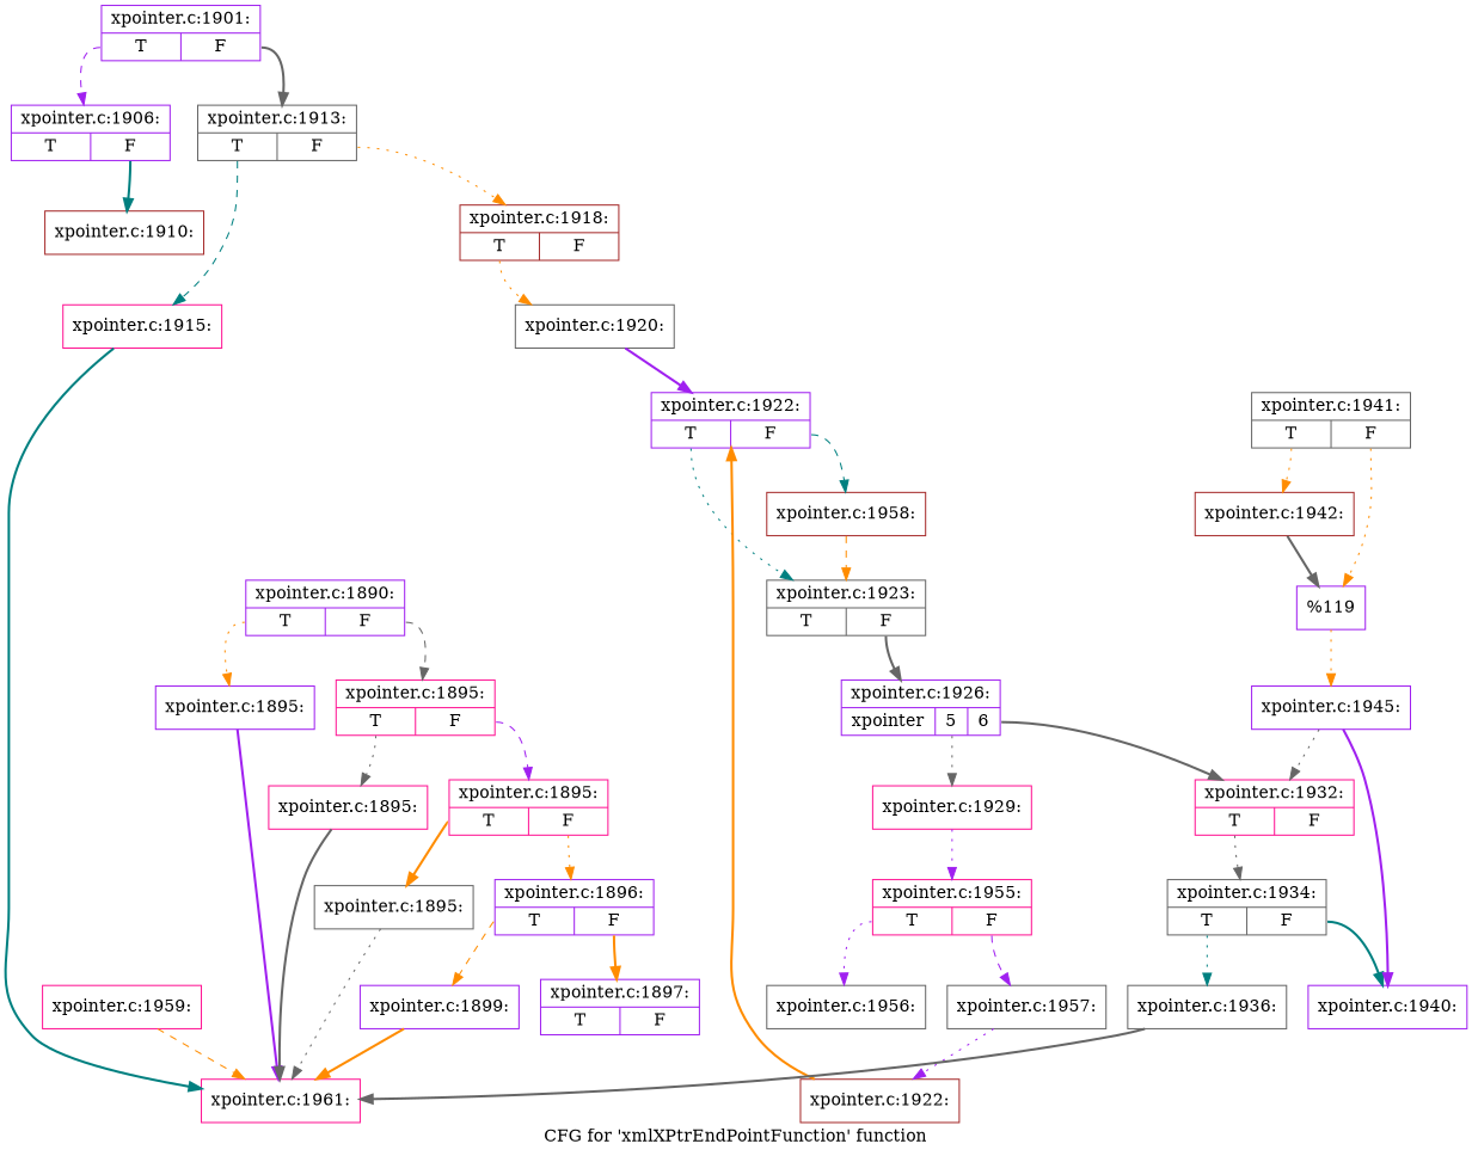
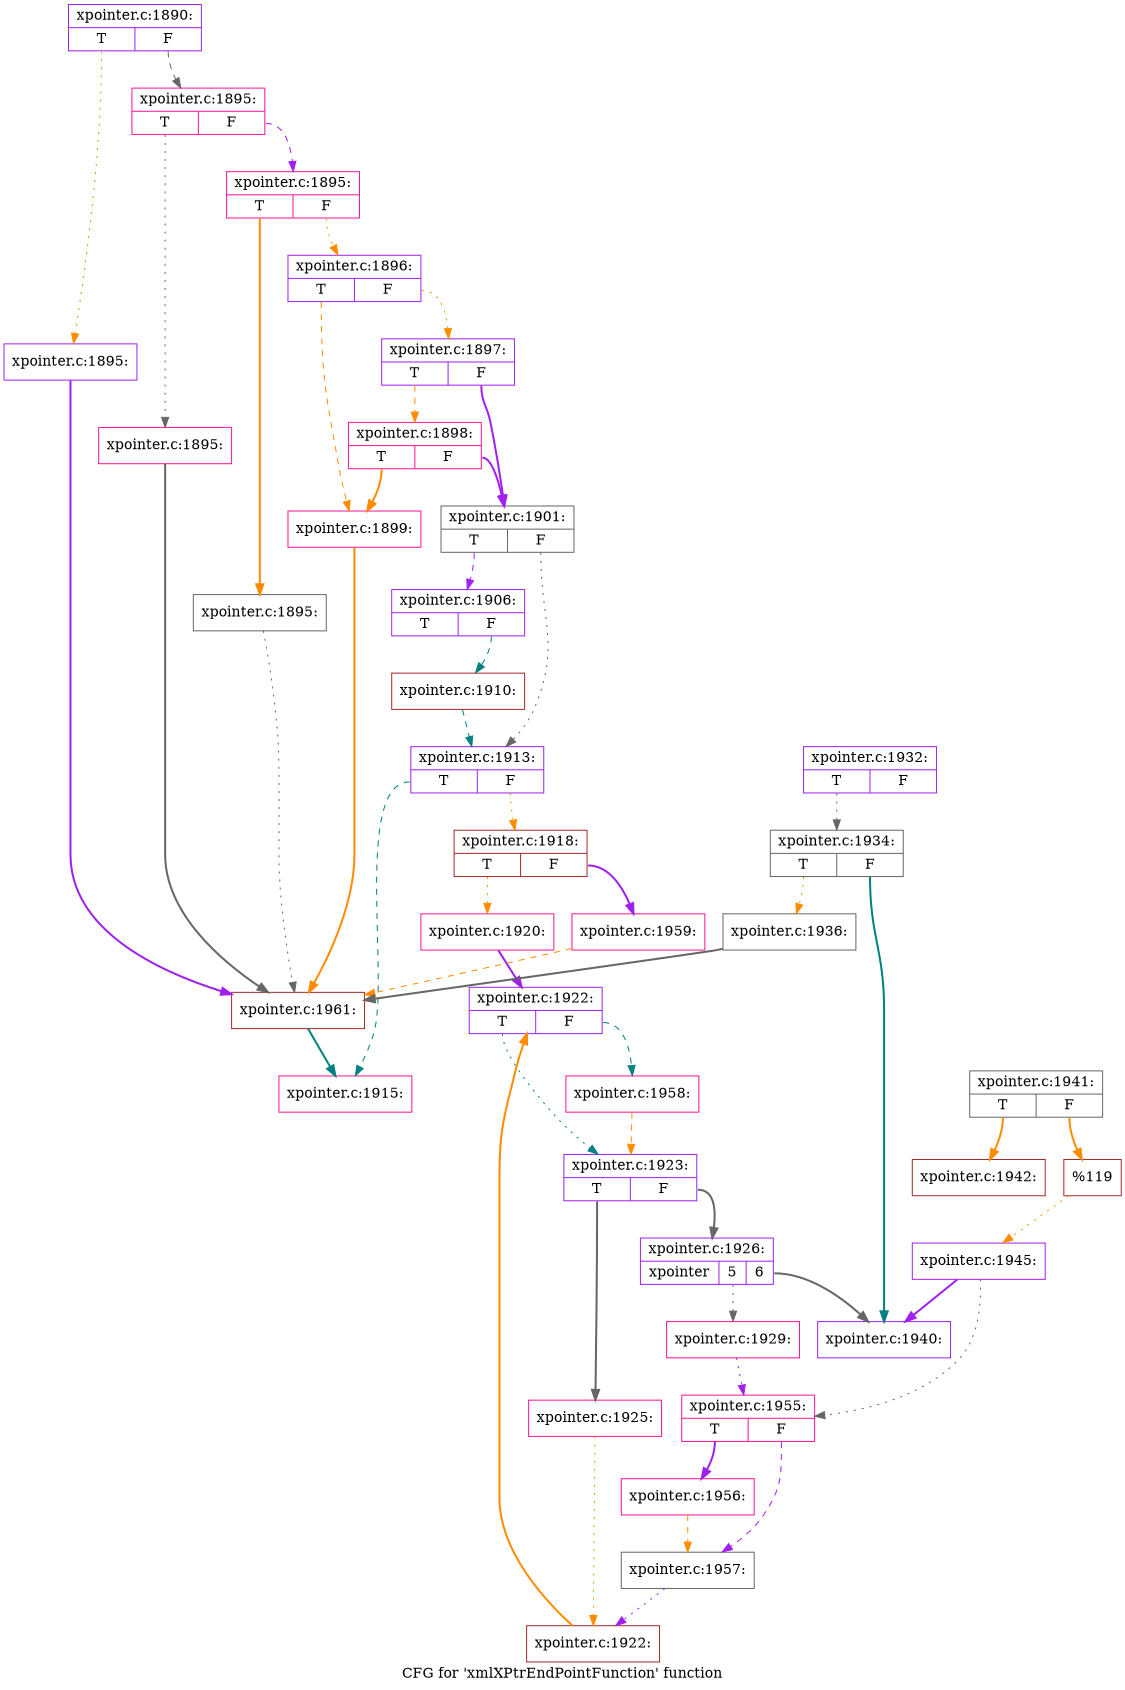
  digraph {
    label="CFG for 'xmlXPtrEndPointFunction' function"
    node [color=purple shape=record]
    edge [color=darkorange style=bold]
    n1 [label="{xpointer.c:1890:|{<s0>T|<s1>F}}"]
    n2 [label="{xpointer.c:1895:}"]
    n3 [color=deeppink label="{xpointer.c:1895:|{<s0>T|<s1>F}}"]
-   n4 [color=deeppink label="{xpointer.c:1961:}"]
+   n4 [color=brown label="{xpointer.c:1961:}"]
    n5 [color=deeppink label="{xpointer.c:1895:}"]
    n6 [color=deeppink label="{xpointer.c:1895:|{<s0>T|<s1>F}}"]
    n7 [color=gray40 label="{xpointer.c:1895:}"]
    n8 [label="{xpointer.c:1896:|{<s0>T|<s1>F}}"]
-   n9 [label="{xpointer.c:1899:}"]
+   n9 [color=deeppink label="{xpointer.c:1899:}"]
    n10 [label="{xpointer.c:1897:|{<s0>T|<s1>F}}"]
-   n12 [label="{xpointer.c:1901:|{<s0>T|<s1>F}}"]
+   n11 [color=deeppink label="{xpointer.c:1898:|{<s0>T|<s1>F}}"]
+   n12 [color=gray40 label="{xpointer.c:1901:|{<s0>T|<s1>F}}"]
    n13 [label="{xpointer.c:1906:|{<s0>T|<s1>F}}"]
-   n14 [color=gray40 label="{xpointer.c:1913:|{<s0>T|<s1>F}}"]
+   n14 [label="{xpointer.c:1913:|{<s0>T|<s1>F}}"]
    n15 [color=brown label="{xpointer.c:1910:}"]
    n16 [color=deeppink label="{xpointer.c:1915:}"]
    n17 [color=brown label="{xpointer.c:1918:|{<s0>T|<s1>F}}"]
-   n18 [color=gray40 label="{xpointer.c:1920:}"]
+   n18 [color=deeppink label="{xpointer.c:1920:}"]
    n19 [color=deeppink label="{xpointer.c:1959:}"]
    n20 [label="{xpointer.c:1922:|{<s0>T|<s1>F}}"]
-   n21 [color=gray40 label="{xpointer.c:1923:|{<s0>T|<s1>F}}"]
-   n22 [color=brown label="{xpointer.c:1958:}"]
+   n21 [label="{xpointer.c:1923:|{<s0>T|<s1>F}}"]
+   n22 [color=deeppink label="{xpointer.c:1958:}"]
+   n23 [color=deeppink label="{xpointer.c:1925:}"]
    n24 [label="{xpointer.c:1926:|{<s0>xpointer|<s1>5|<s2>6}}"]
    n25 [color=brown label="{xpointer.c:1922:}"]
    n26 [color=deeppink label="{xpointer.c:1929:}"]
-   n27 [color=deeppink label="{xpointer.c:1932:|{<s0>T|<s1>F}}"]
+   n27 [label="{xpointer.c:1932:|{<s0>T|<s1>F}}"]
    n28 [color=deeppink label="{xpointer.c:1955:|{<s0>T|<s1>F}}"]
    n29 [color=gray40 label="{xpointer.c:1934:|{<s0>T|<s1>F}}"]
-   n30 [color=gray40 label="{xpointer.c:1956:}"]
+   n30 [color=deeppink label="{xpointer.c:1956:}"]
    n31 [color=gray40 label="{xpointer.c:1957:}"]
    n32 [color=gray40 label="{xpointer.c:1936:}"]
    n33 [label="{xpointer.c:1940:}"]
    n34 [color=gray40 label="{xpointer.c:1941:|{<s0>T|<s1>F}}"]
    n35 [color=brown label="{xpointer.c:1942:}"]
-   n36 [label="{%119}"]
+   n36 [color=brown label="{%119}"]
    n37 [label="{xpointer.c:1945:}"]
    n1 -> n2 [style=dotted tailport=s0]
    n1 -> n3 [color=gray40 style=dashed tailport=s1]
    n2 -> n4 [color=purple]
    n3 -> n5 [color=gray40 style=dotted tailport=s0]
    n3 -> n6 [color=purple style=dashed tailport=s1]
    n5 -> n4 [color=gray40]
    n6 -> n7 [tailport=s0]
    n6 -> n8 [style=dotted tailport=s1]
    n7 -> n4 [color=gray40 style=dotted]
    n8 -> n9 [style=dashed tailport=s0]
-   n8 -> n10 [tailport=s1]
+   n8 -> n10 [style=dotted tailport=s1]
    n9 -> n4
+   n10 -> n11 [style=dashed tailport=s0]
+   n10 -> n12 [color=purple tailport=s1]
+   n11 -> n9 [tailport=s0]
+   n11 -> n12 [color=purple tailport=s1]
    n12 -> n13 [color=purple style=dashed tailport=s0]
-   n12 -> n14 [color=gray40 tailport=s1]
-   n13 -> n15 [color=teal tailport=s1]
+   n12 -> n14 [color=gray40 style=dotted tailport=s1]
+   n13 -> n15 [color=teal style=dashed tailport=s1]
    n14 -> n16 [color=teal style=dashed tailport=s0]
    n14 -> n17 [style=dotted tailport=s1]
-   n16 -> n4 [color=teal]
+   n15 -> n14 [color=teal style=dashed]
+   n4 -> n16 [color=teal]
    n17 -> n18 [style=dotted tailport=s0]
+   n17 -> n19 [color=purple tailport=s1]
    n18 -> n20 [color=purple]
    n19 -> n4 [style=dashed]
    n20 -> n21 [color=teal style=dotted tailport=s0]
    n20 -> n22 [color=teal style=dashed tailport=s1]
+   n21 -> n23 [color=gray40 tailport=s0]
    n21 -> n24 [color=gray40 tailport=s1]
    n22 -> n21 [style=dashed]
+   n23 -> n25 [style=dotted]
    n24 -> n26 [color=gray40 style=dotted tailport=s1]
-   n24 -> n27 [color=gray40 tailport=s2]
+   n24 -> n33 [color=gray40 tailport=s2]
    n25 -> n20
    n26 -> n28 [color=purple style=dotted]
    n27 -> n29 [color=gray40 style=dotted tailport=s0]
-   n28 -> n30 [color=purple style=dotted tailport=s0]
+   n28 -> n30 [color=purple tailport=s0]
    n28 -> n31 [color=purple style=dashed tailport=s1]
-   n29 -> n32 [color=teal style=dotted tailport=s0]
+   n29 -> n32 [style=dotted tailport=s0]
    n29 -> n33 [color=teal tailport=s1]
+   n30 -> n31 [style=dashed]
    n31 -> n25 [color=purple style=dotted]
    n32 -> n4 [color=gray40]
-   n34 -> n35 [style=dotted tailport=s0]
-   n34 -> n36 [style=dotted tailport=s1]
-   n35 -> n36 [color=gray40]
+   n34 -> n35 [tailport=s0]
+   n34 -> n36 [tailport=s1]
    n36 -> n37 [style=dotted]
-   n37 -> n27 [color=gray40 style=dotted]
+   n37 -> n28 [color=gray40 style=dotted]
    n37 -> n33 [color=purple]
  }
